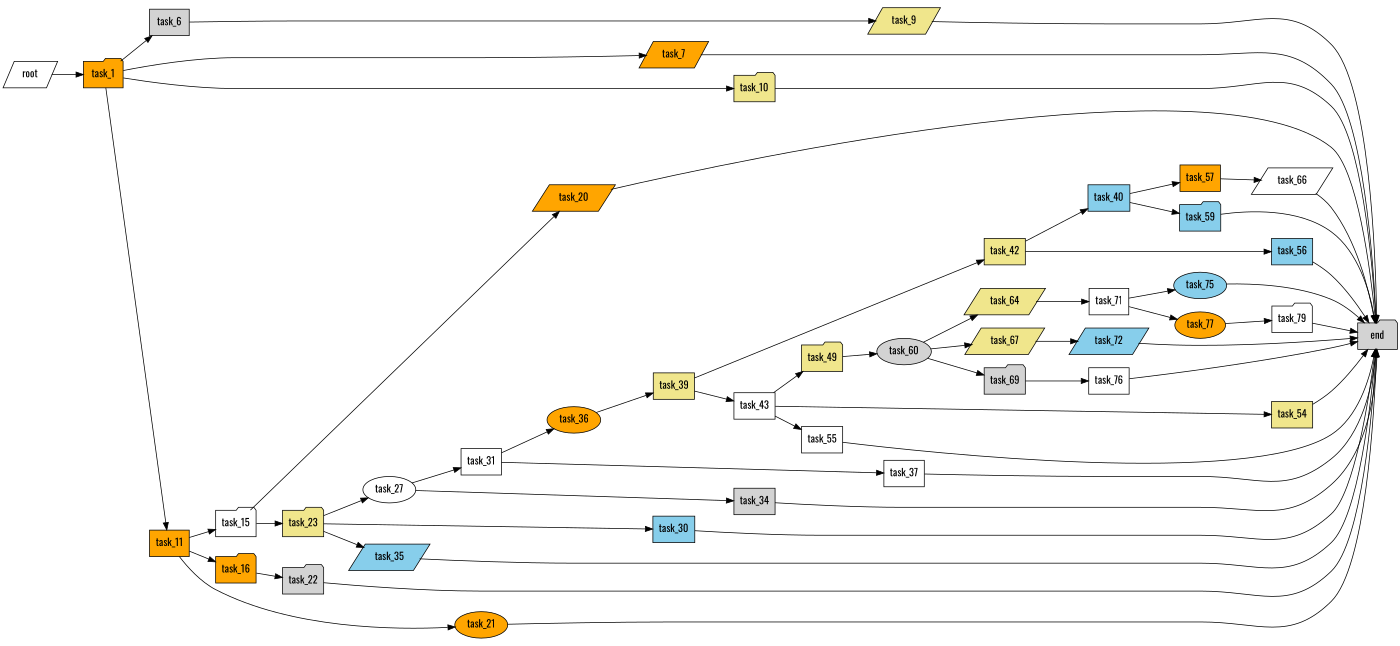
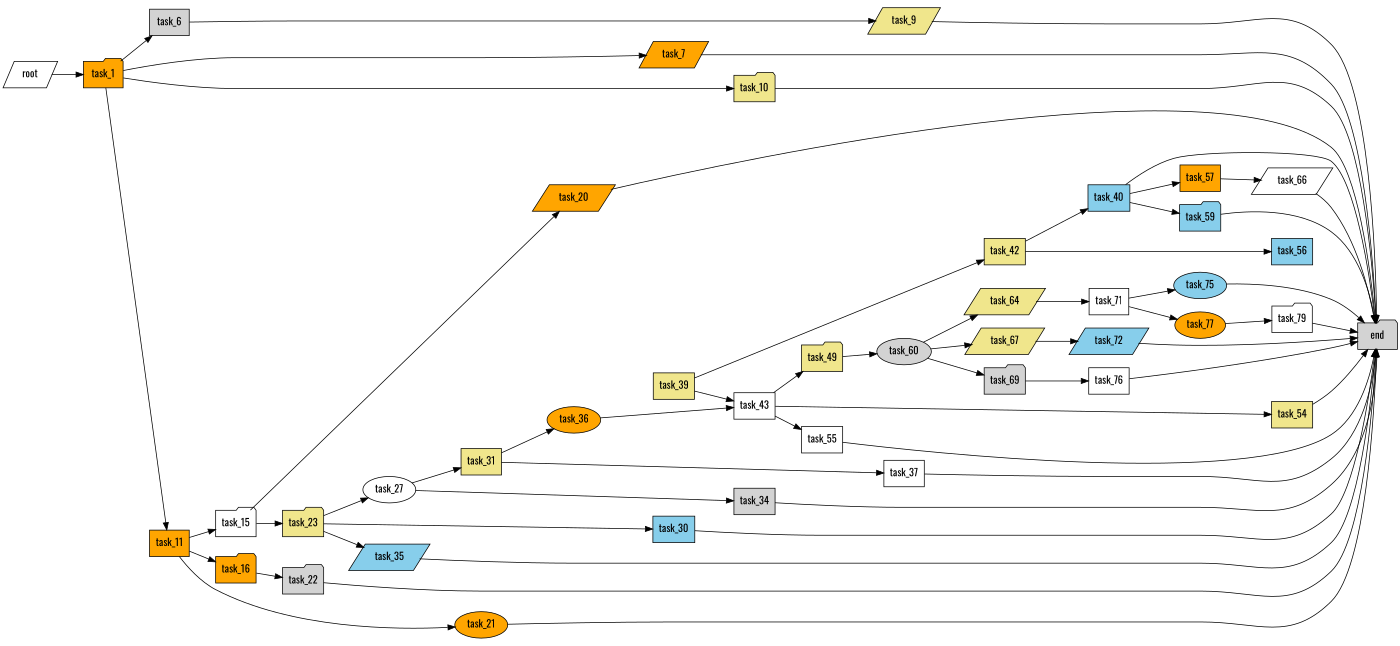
  digraph {
    fontname=Oswald
    rankdir=LR
    node [fillcolor=white fontname=Oswald shape=box style=filled]
    edge [fontname=Oswald]
    root [shape=parallelogram]
    task_1 [fillcolor=orange shape=folder]
    task_6 [fillcolor=lightgrey]
    task_7 [fillcolor=orange shape=parallelogram]
    task_10 [fillcolor=khaki shape=folder]
    task_11 [fillcolor=orange]
    task_9 [fillcolor=khaki shape=parallelogram]
    end [fillcolor=lightgrey shape=folder]
    task_15 [shape=folder]
    task_16 [fillcolor=orange shape=folder]
    task_21 [fillcolor=orange shape=ellipse]
    task_20 [fillcolor=orange shape=parallelogram]
    task_23 [fillcolor=khaki shape=folder]
    task_22 [fillcolor=lightgrey shape=folder]
    task_27 [shape=ellipse]
    task_30 [fillcolor=skyblue]
    task_35 [fillcolor=skyblue shape=parallelogram]
-   task_31
+   task_31 [fillcolor=khaki]
    task_34 [fillcolor=lightgrey]
    task_36 [fillcolor=orange shape=ellipse]
    task_37
    task_39 [fillcolor=khaki]
    task_42 [fillcolor=khaki]
    task_43
    n25 [fillcolor=skyblue label=task_40]
    task_56 [fillcolor=skyblue]
    task_49 [fillcolor=khaki shape=folder]
    task_54 [fillcolor=khaki]
    task_55
    task_57 [fillcolor=orange]
    task_59 [fillcolor=skyblue shape=folder]
    task_60 [fillcolor=lightgrey shape=ellipse]
    task_64 [fillcolor=khaki shape=parallelogram]
    task_67 [fillcolor=khaki shape=parallelogram]
    task_69 [fillcolor=lightgrey shape=folder]
    task_66 [shape=parallelogram]
    task_71
    task_72 [fillcolor=skyblue shape=parallelogram]
    task_76
    task_75 [fillcolor=skyblue shape=ellipse]
    task_77 [fillcolor=orange shape=ellipse]
    task_79 [shape=folder]
    root -> task_1
    task_1 -> task_6
    task_1 -> task_7
    task_1 -> task_10
    task_1 -> task_11
    task_6 -> task_9
    task_7 -> end
    task_10 -> end
    task_11 -> task_15
    task_11 -> task_16
    task_11 -> task_21
    task_9 -> end
    task_15 -> task_20
    task_15 -> task_23
    task_16 -> task_22
    task_21 -> end
    task_20 -> end
    task_23 -> task_27
    task_23 -> task_30
    task_23 -> task_35
    task_22 -> end
    task_27 -> task_31
    task_27 -> task_34
    task_30 -> end
    task_35 -> end
    task_31 -> task_36
    task_31 -> task_37
    task_34 -> end
-   task_36 -> task_39
+   task_36 -> task_43
    task_37 -> end
    task_39 -> task_42
    task_39 -> task_43
    task_42 -> n25
    task_42 -> task_56
    task_43 -> task_49
    task_43 -> task_54
    task_43 -> task_55
    n25 -> task_57
    n25 -> task_59
-   task_56 -> end
+   n25 -> end
    task_49 -> task_60
    task_54 -> end
    task_55 -> end
    task_57 -> task_66
    task_59 -> end
    task_60 -> task_64
    task_60 -> task_67
    task_60 -> task_69
    task_64 -> task_71
    task_67 -> task_72
    task_69 -> task_76
    task_66 -> end
    task_71 -> task_75
    task_71 -> task_77
    task_72 -> end
    task_76 -> end
    task_75 -> end
    task_77 -> task_79
    task_79 -> end
  }
